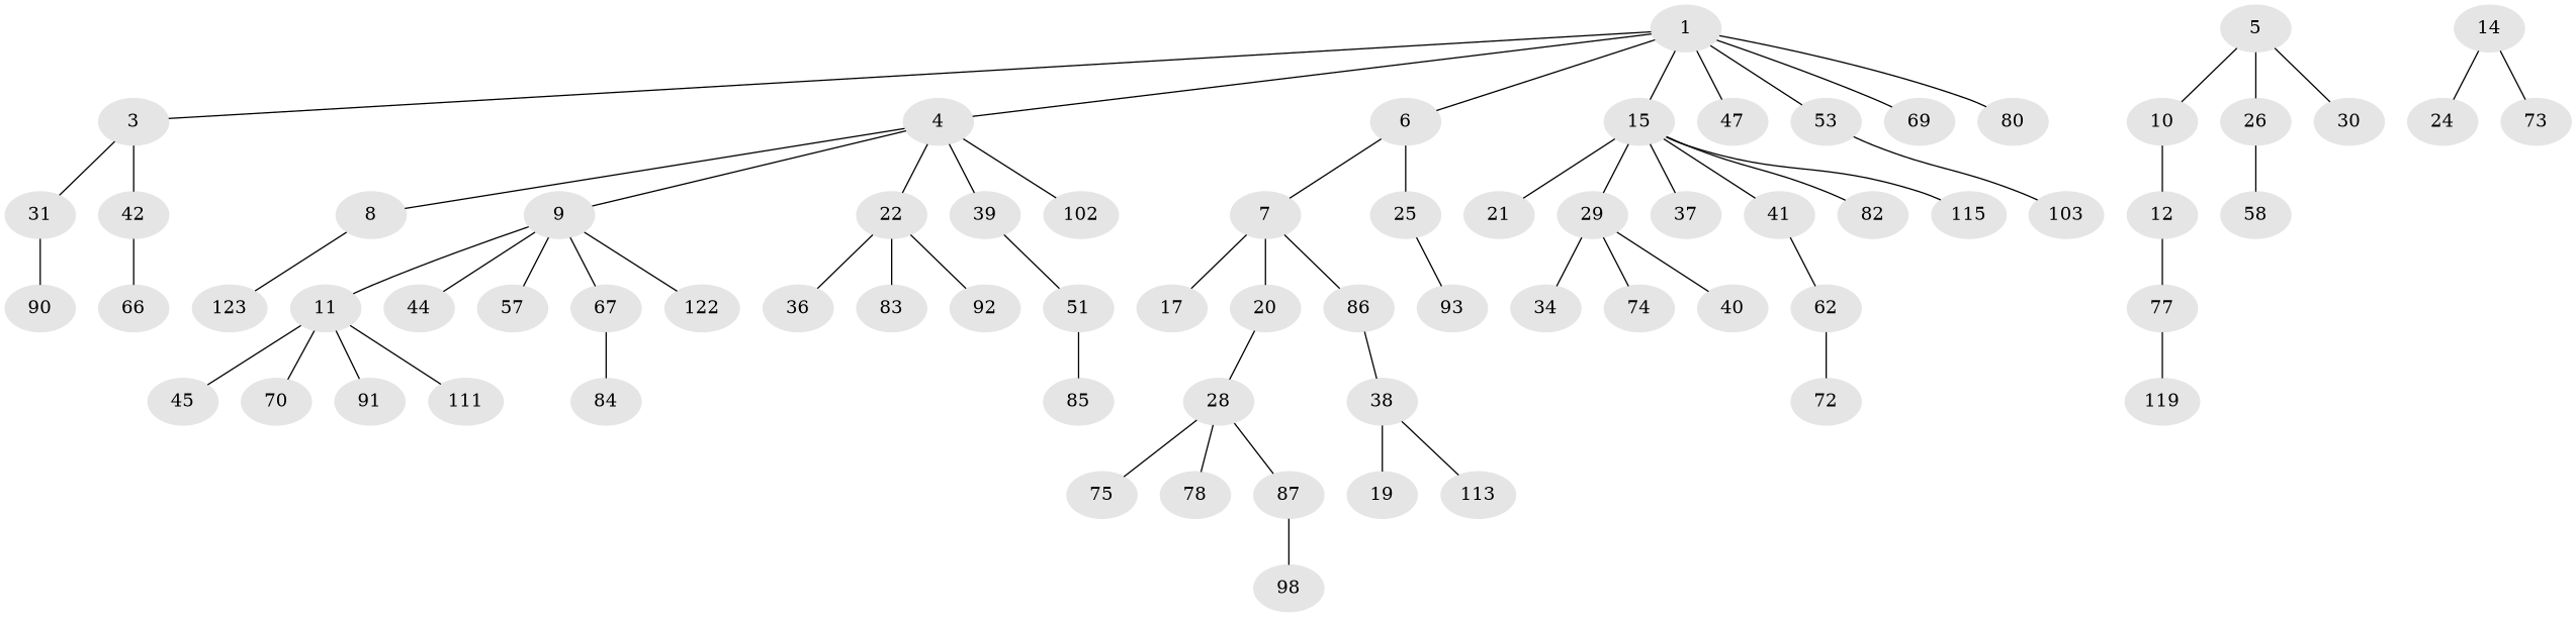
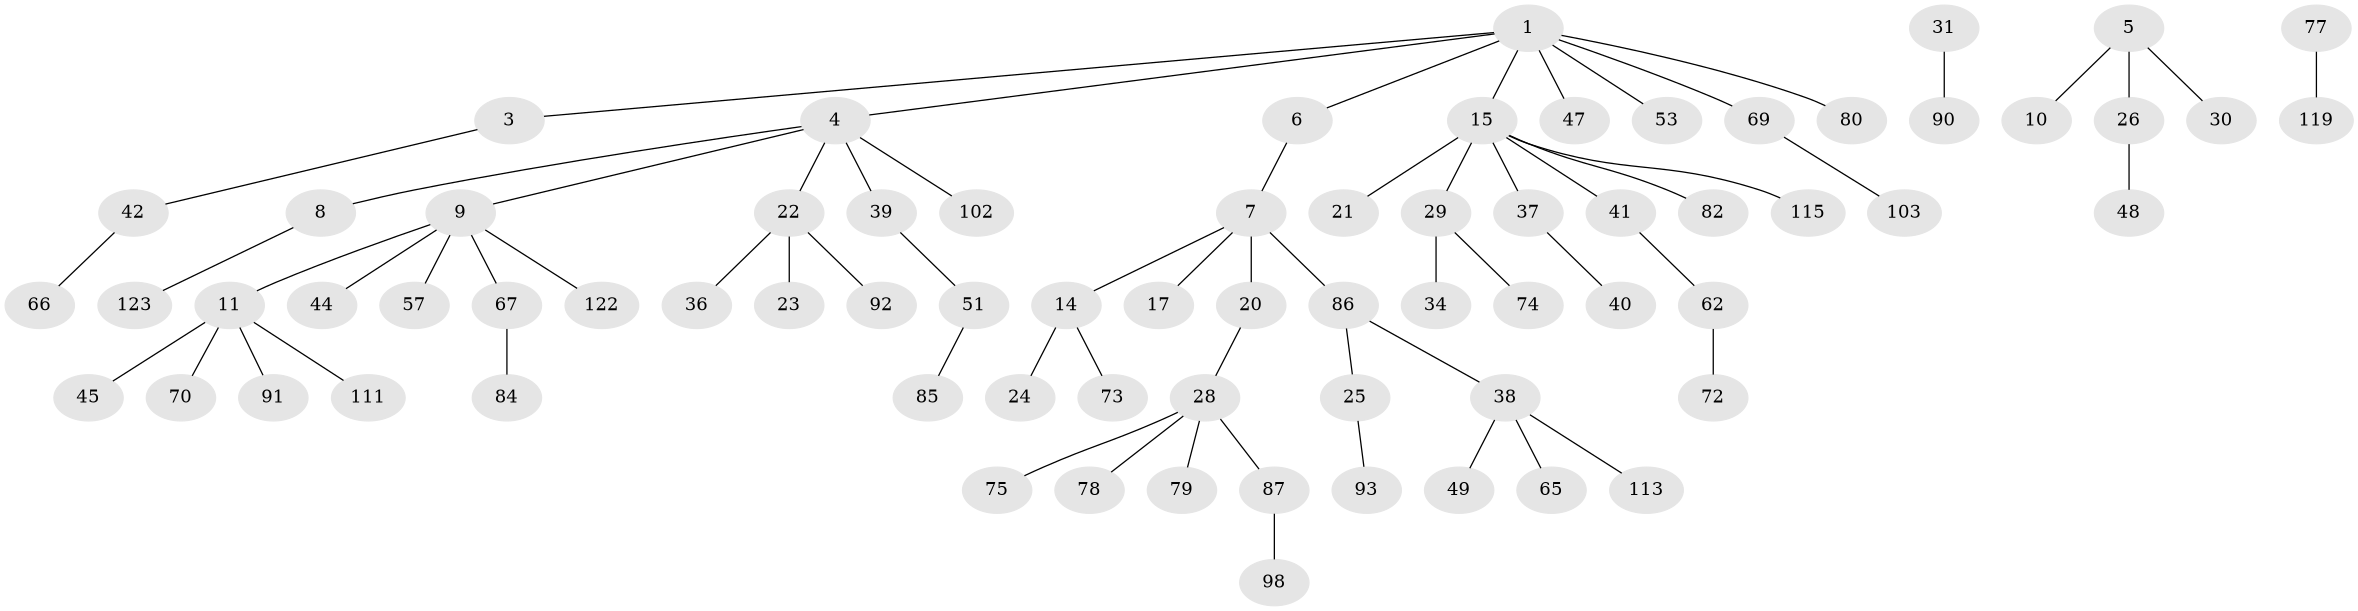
  graph {
    node [color=gray90 style=filled]
    1 [super="+2"]
    3
    4
    6
    15 [super="+16+81"]
    47 [super="+54"]
    53 [super="+56+55"]
    69
    80
    31
    42 [super="+46+63+112"]
    8 [super="+59"]
    9 [super="+19"]
    22 [super="+33"]
    39
    102
    7
    25
    21
    29 [super="+35"]
    37
    41 [super="+48+106"]
    82
    115
    103
    90
    66
    5 [super="+23"]
    10
    26
    30
    123
    11 [super="+13+27"]
    44 [super="+99"]
    57 [super="+114+64"]
    67 [super="+95+109"]
    122
    36
-   83
+   83 [label=23]
    92 [super="+104"]
    51
-   12 [super="+43+52"]
-   58
+   58 [label=48]
    14 [super="+18"]
    17
    20
    86 [super="+94"]
    93
    24
    73
    28 [super="+32+50"]
    38
    45 [super="+88"]
    70
    91
    111
    84
    77
    119
    34
    74
    40
    62 [super="+76"]
    75
    78
+   79
    87
-   49 [super="+61" label=19]
+   49 [super="+61"]
+   65 [super="+89"]
    113
    98
    85
    72 [super="+105"]
    1 -- 3
    1 -- 4
    1 -- 6
    1 -- 15
    1 -- 47
    1 -- 53
    1 -- 69
    1 -- 80
-   3 -- 31
    3 -- 42
    4 -- 8
    4 -- 9
    4 -- 22
    4 -- 39
    4 -- 102
    6 -- 7
-   6 -- 25
+   86 -- 25
    15 -- 21
    15 -- 29
    15 -- 37
    15 -- 41
    15 -- 82
    15 -- 115
-   53 -- 103
+   69 -- 103
    31 -- 90
    42 -- 66
    8 -- 123
    9 -- 11
    9 -- 44
    9 -- 57
    9 -- 67
    9 -- 122
    22 -- 36
    22 -- 83
    22 -- 92
    39 -- 51
+   7 -- 14
    7 -- 17
    7 -- 20
    7 -- 86
    25 -- 93
    29 -- 34
    29 -- 74
-   29 -- 40
+   37 -- 40
    41 -- 62
    5 -- 10
    5 -- 26
    5 -- 30
-   10 -- 12
    26 -- 58
    11 -- 45
    11 -- 70
    11 -- 91
    11 -- 111
    67 -- 84
    51 -- 85
-   12 -- 77
    14 -- 24
    14 -- 73
    20 -- 28
    86 -- 38
    28 -- 75
    28 -- 78
+   28 -- 79
    28 -- 87
    38 -- 49
+   38 -- 65
    38 -- 113
    77 -- 119
    62 -- 72
    87 -- 98
  }
